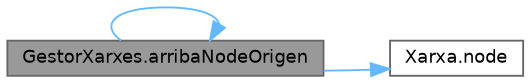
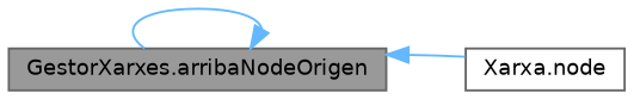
  digraph {
    rankdir=LR
    node [fontname=Helvetica fontsize=10 shape=box style=filled]
    edge [color=steelblue1 fontname=Helvetica fontsize=10 labelfontname=Helvetica labelfontsize=10 style=solid]
    n1 [color=gray40 fillcolor=grey60 fontcolor=black height=0.2 label="GestorXarxes.arribaNodeOrigen" width=0.4]
    n2 [color=grey40 fillcolor=white height=0.2 label="Xarxa.node" width=0.4]
    n1 -> n1
-   n1 -> n2
+   n2 -> n1
  }
